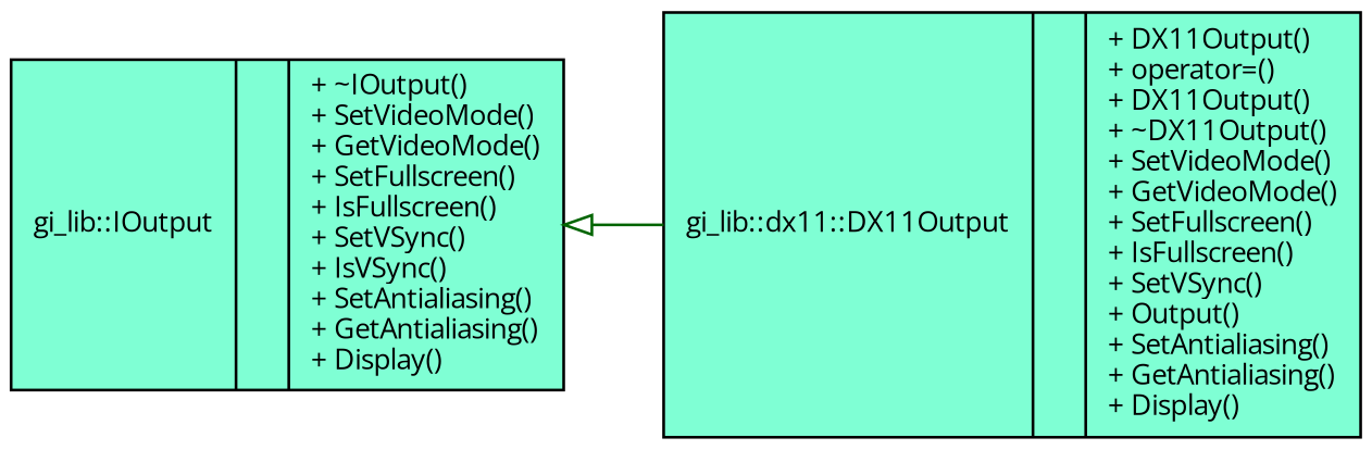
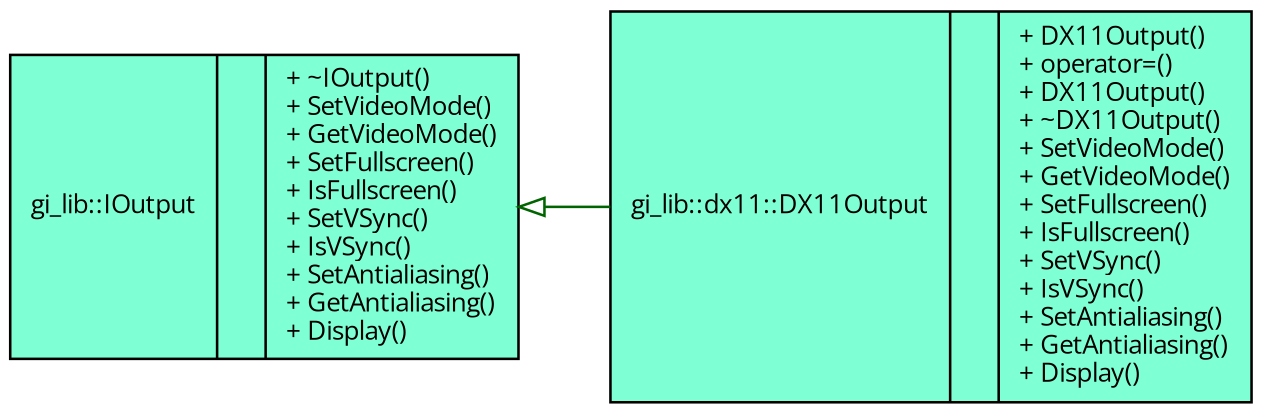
  digraph {
    rankdir=LR
    fontname="Open Sans"
    node [color=black fillcolor=aquamarine fontname="Open Sans" fontsize=10 shape=record style=filled]
    n1 [fontcolor=black height=0.2 label="{gi_lib::IOutput\n||+ ~IOutput()\l+ SetVideoMode()\l+ GetVideoMode()\l+ SetFullscreen()\l+ IsFullscreen()\l+ SetVSync()\l+ IsVSync()\l+ SetAntialiasing()\l+ GetAntialiasing()\l+ Display()\l}" width=0.4]
-   n2 [height=0.2 label="{gi_lib::dx11::DX11Output\n||+ DX11Output()\l+ operator=()\l+ DX11Output()\l+ ~DX11Output()\l+ SetVideoMode()\l+ GetVideoMode()\l+ SetFullscreen()\l+ IsFullscreen()\l+ SetVSync()\l+ Output()\l+ SetAntialiasing()\l+ GetAntialiasing()\l+ Display()\l}" width=0.4]
+   n2 [height=0.2 label="{gi_lib::dx11::DX11Output\n||+ DX11Output()\l+ operator=()\l+ DX11Output()\l+ ~DX11Output()\l+ SetVideoMode()\l+ GetVideoMode()\l+ SetFullscreen()\l+ IsFullscreen()\l+ SetVSync()\l+ IsVSync()\l+ SetAntialiasing()\l+ GetAntialiasing()\l+ Display()\l}" width=0.4]
    n1 -> n2 [arrowtail=onormal color=darkgreen dir=back fontname="Open Sans" fontsize=10 labelfontname=Helvetica labelfontsize=10 style=solid]
  }
